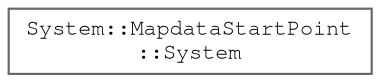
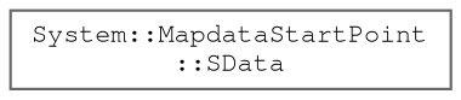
  digraph {
    rankdir=TB
-   n1 [color=grey40 fillcolor=white fontname=FreeMono fontsize=10 height=0.2 label="System::MapdataStartPoint\l::System" shape=box style=filled width=0.4]
+   n1 [color=grey40 fillcolor=white fontname=FreeMono fontsize=10 height=0.2 label="System::MapdataStartPoint\l::SData" shape=box style=filled width=0.4]
  }
